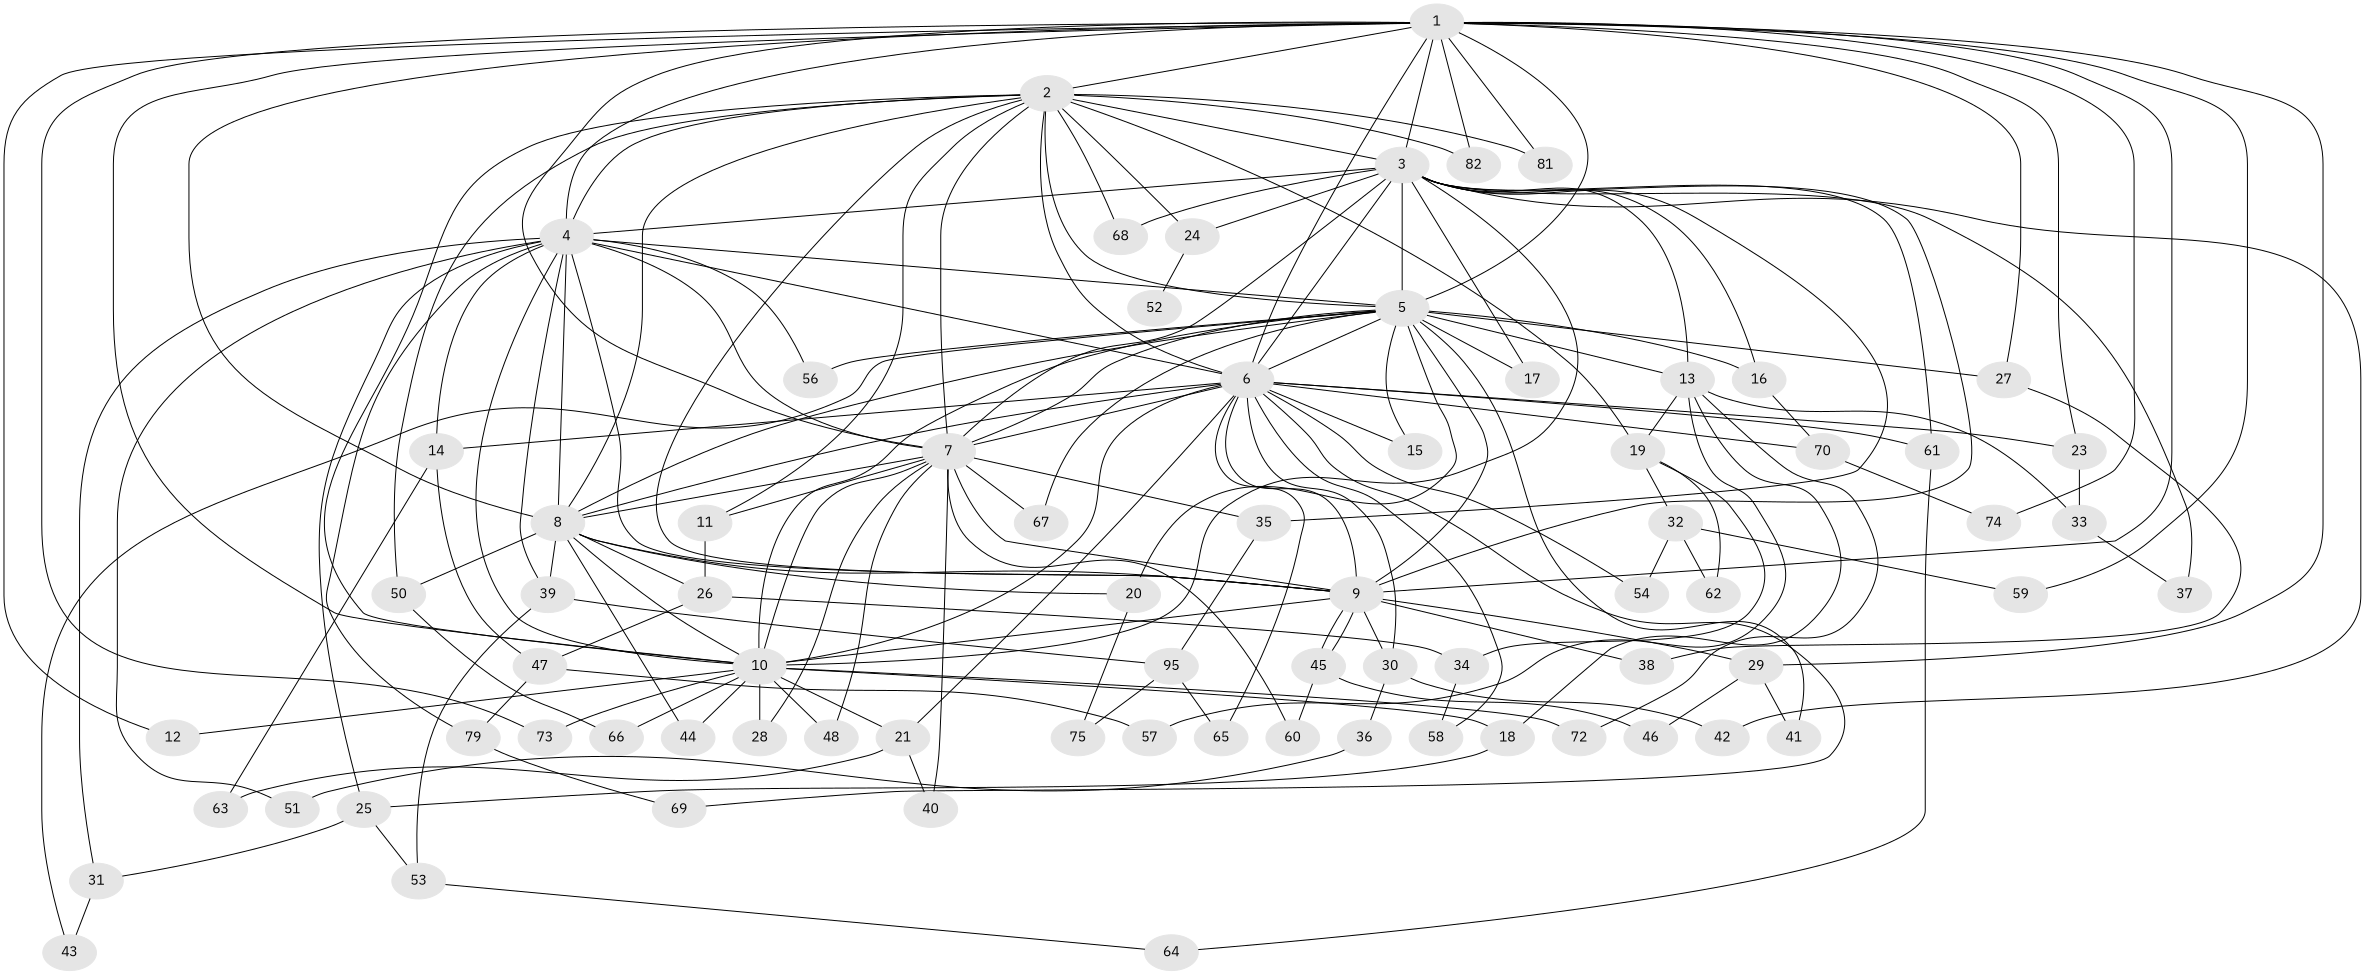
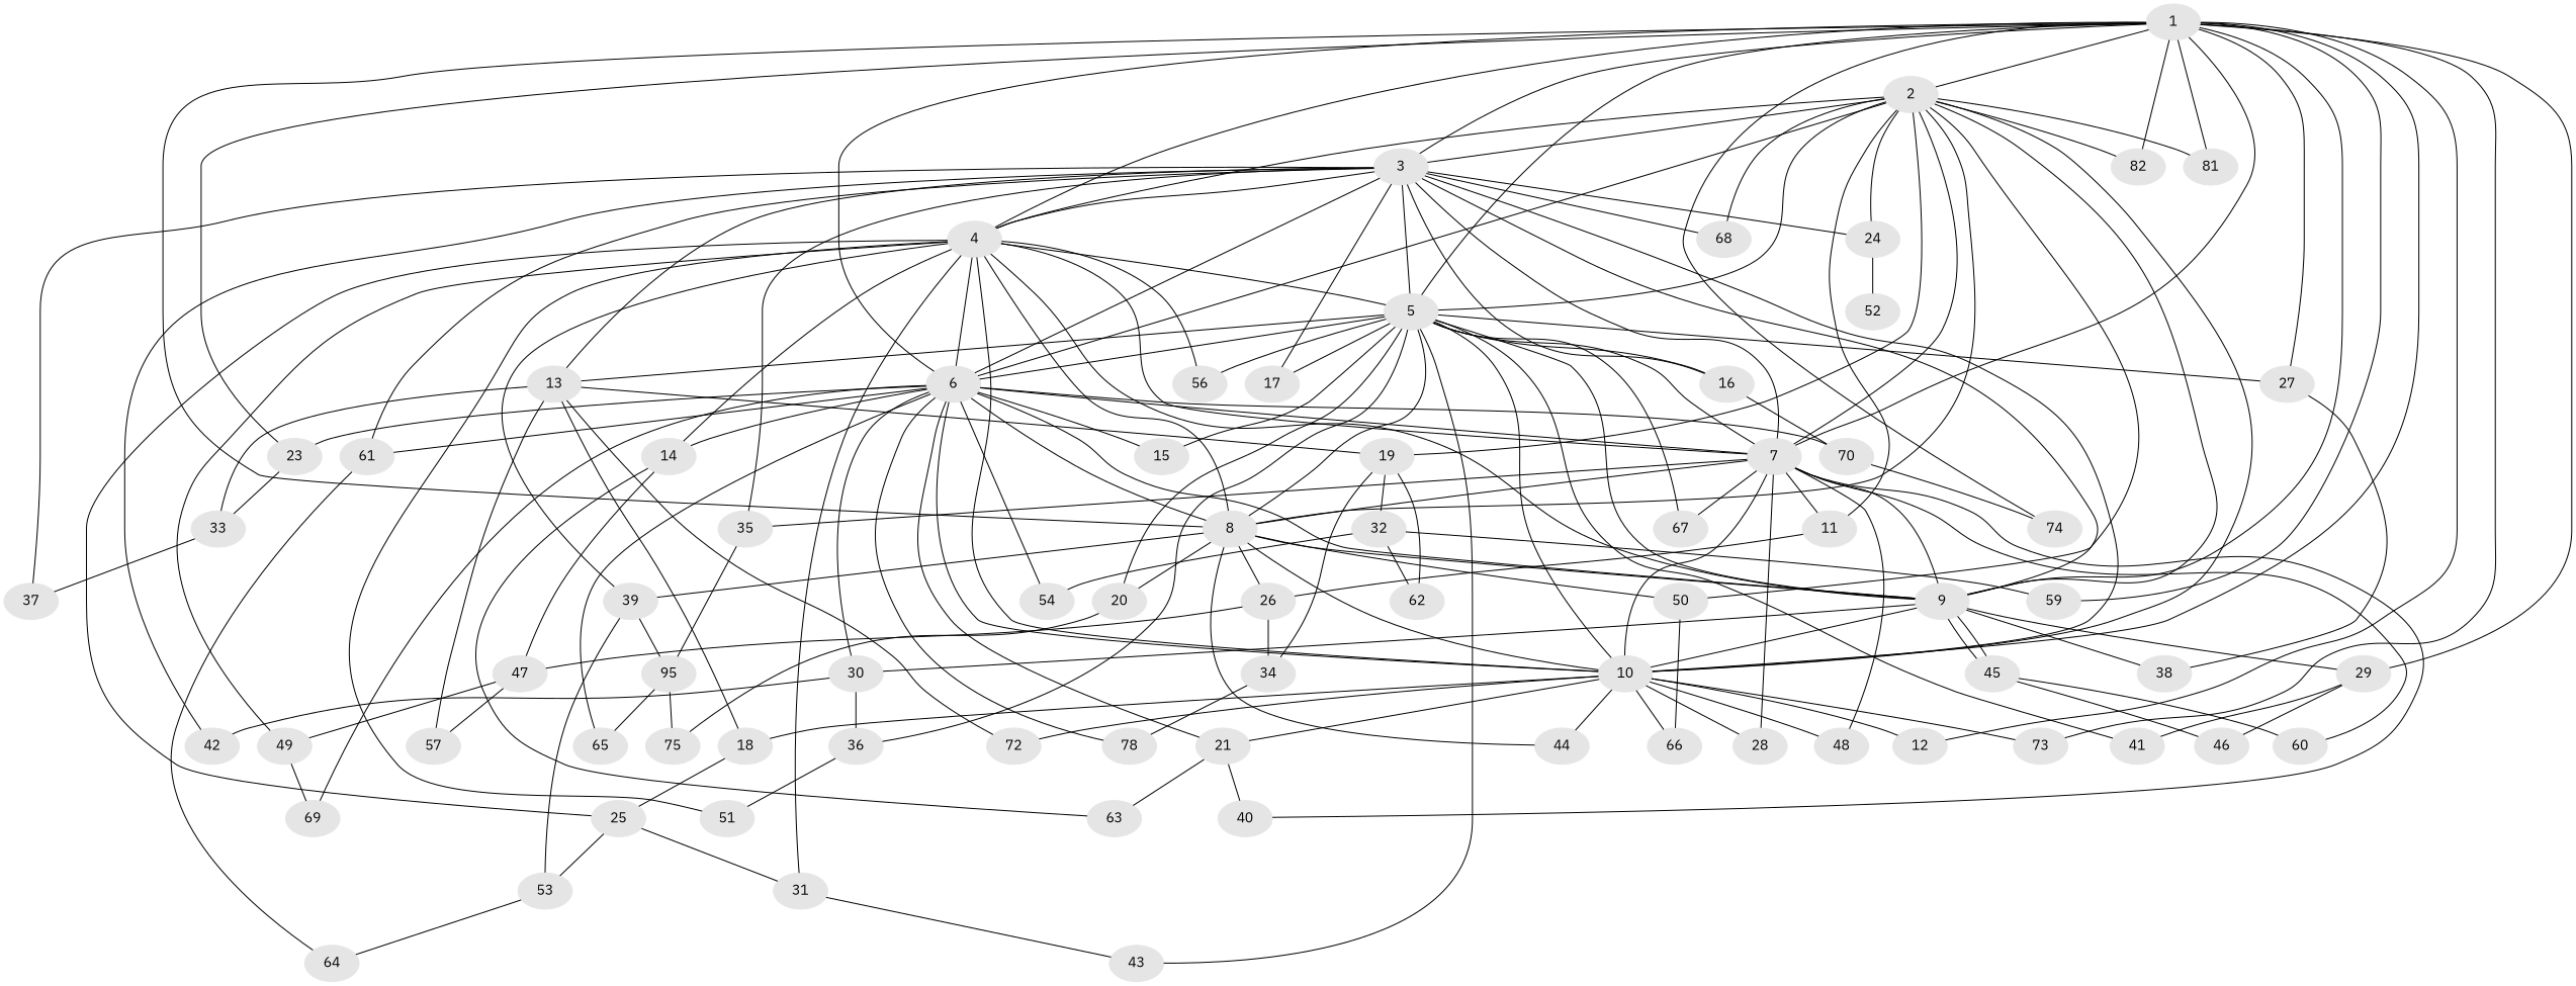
  graph {
    fontname="IBM Plex Sans"
    node [color=gray90 fontname="IBM Plex Sans" style=filled]
    edge [fontname="IBM Plex Sans"]
    1
    2
    3
    4
    5
    6
    7
    8
    9
    10
    12
    n12 [label=82]
    23
    27
    29
    59
    n17 [label=81]
    73
    74
    11
    19
    24
    50
    68
    13
    16
    17
    35
    37
    42
    61
    14
    25
    31
    39
-   49 [label=79]
+   49
    51
    56
    15
    20
    36
    41
    43
    67
    21
    30
    54
-   58
+   58 [label=78]
    65
    69
    70
    28
    40
    48
    60
    26
    44
    38
    45
    18
    66
    72
    33
    46
    32
    34
    62
    52
    57
    n70 [label=95]
    64
    47
    63
    53
    75
    1 -- 2
    1 -- 3
    1 -- 4
    1 -- 5
    1 -- 6
    1 -- 7
    1 -- 8
    1 -- 9
    1 -- 10
    1 -- 12
    1 -- n12
    1 -- 23
    1 -- 27
    1 -- 29
    1 -- 59
    1 -- n17
    1 -- 73
    1 -- 74
    2 -- 3
    2 -- 4
    2 -- 5
    2 -- 6
    2 -- 7
    2 -- 8
    2 -- 9
    2 -- 10
    2 -- n12
    2 -- n17
    2 -- 11
    2 -- 19
    2 -- 24
    2 -- 50
    2 -- 68
    3 -- 4
    3 -- 5
    3 -- 6
    3 -- 7
    3 -- 9
    3 -- 10
    3 -- 24
    3 -- 68
    3 -- 13
    3 -- 16
    3 -- 17
    3 -- 35
    3 -- 37
    3 -- 42
    3 -- 61
    4 -- 5
    4 -- 6
    4 -- 7
    4 -- 8
    4 -- 9
    4 -- 10
    4 -- 14
    4 -- 25
    4 -- 31
    4 -- 39
    4 -- 49
    4 -- 51
    4 -- 56
    5 -- 6
    5 -- 7
    5 -- 8
    5 -- 9
    5 -- 10
    5 -- 27
    5 -- 13
    5 -- 16
    5 -- 17
    5 -- 56
    5 -- 15
    5 -- 20
+   5 -- 36
    5 -- 41
    5 -- 43
    5 -- 67
    6 -- 7
    6 -- 8
    6 -- 9
    6 -- 10
    6 -- 23
    6 -- 61
    6 -- 14
    6 -- 15
    6 -- 21
    6 -- 30
    6 -- 54
    6 -- 58
    6 -- 65
    6 -- 69
    6 -- 70
    7 -- 8
    7 -- 9
    7 -- 10
    7 -- 11
    7 -- 35
    7 -- 67
    7 -- 28
    7 -- 40
    7 -- 48
    7 -- 60
    8 -- 9
    8 -- 10
    8 -- 50
    8 -- 39
    8 -- 20
    8 -- 26
    8 -- 44
    9 -- 10
    9 -- 29
    9 -- 30
    9 -- 38
    9 -- 45
    9 -- 45
    10 -- 12
    10 -- 73
    10 -- 21
    10 -- 28
    10 -- 48
    10 -- 44
    10 -- 18
    10 -- 66
    10 -- 72
    23 -- 33
    27 -- 38
    29 -- 41
    29 -- 46
    11 -- 26
    19 -- 32
    19 -- 34
    19 -- 62
    24 -- 52
    50 -- 66
    13 -- 19
    13 -- 18
    13 -- 72
    13 -- 33
    13 -- 57
    16 -- 70
    35 -- n70
    61 -- 64
    14 -- 47
    14 -- 63
    25 -- 31
    25 -- 53
    31 -- 43
    39 -- n70
    39 -- 53
    49 -- 69
    20 -- 75
    36 -- 51
    21 -- 40
    21 -- 63
    30 -- 42
    30 -- 36
    70 -- 74
    26 -- 34
    26 -- 47
    45 -- 60
    45 -- 46
    18 -- 25
    33 -- 37
    32 -- 59
    32 -- 54
    32 -- 62
    34 -- 58
    n70 -- 65
    n70 -- 75
    47 -- 49
    47 -- 57
    53 -- 64
  }
